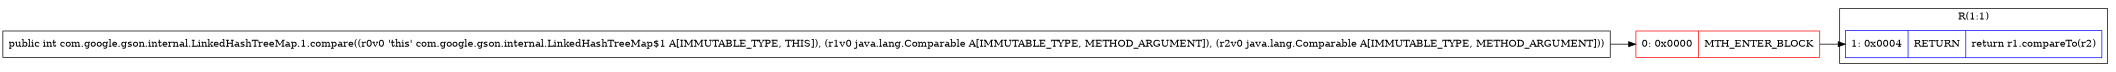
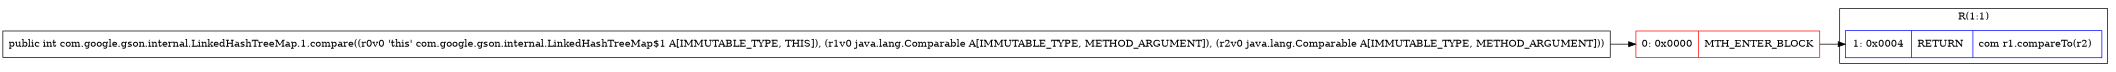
  digraph {
    rankdir=LR
    node [shape=record]
-   n1 [color=blue label="{1\:\ 0x0004|RETURN\l|return r1.compareTo(r2)\l}"]
+   n1 [color=blue label="{1\:\ 0x0004|RETURN\l|com r1.compareTo(r2)\l}"]
    n2 [color=red label="{0\:\ 0x0000|MTH_ENTER_BLOCK\l}"]
    n3 [label="{public int com.google.gson.internal.LinkedHashTreeMap.1.compare((r0v0 'this' com.google.gson.internal.LinkedHashTreeMap$1 A[IMMUTABLE_TYPE, THIS]), (r1v0 java.lang.Comparable A[IMMUTABLE_TYPE, METHOD_ARGUMENT]), (r2v0 java.lang.Comparable A[IMMUTABLE_TYPE, METHOD_ARGUMENT])) }"]
    subgraph cluster_1 {
      label="R(1:1)"
      n1
    }
    n2 -> n1
    n3 -> n2
  }
